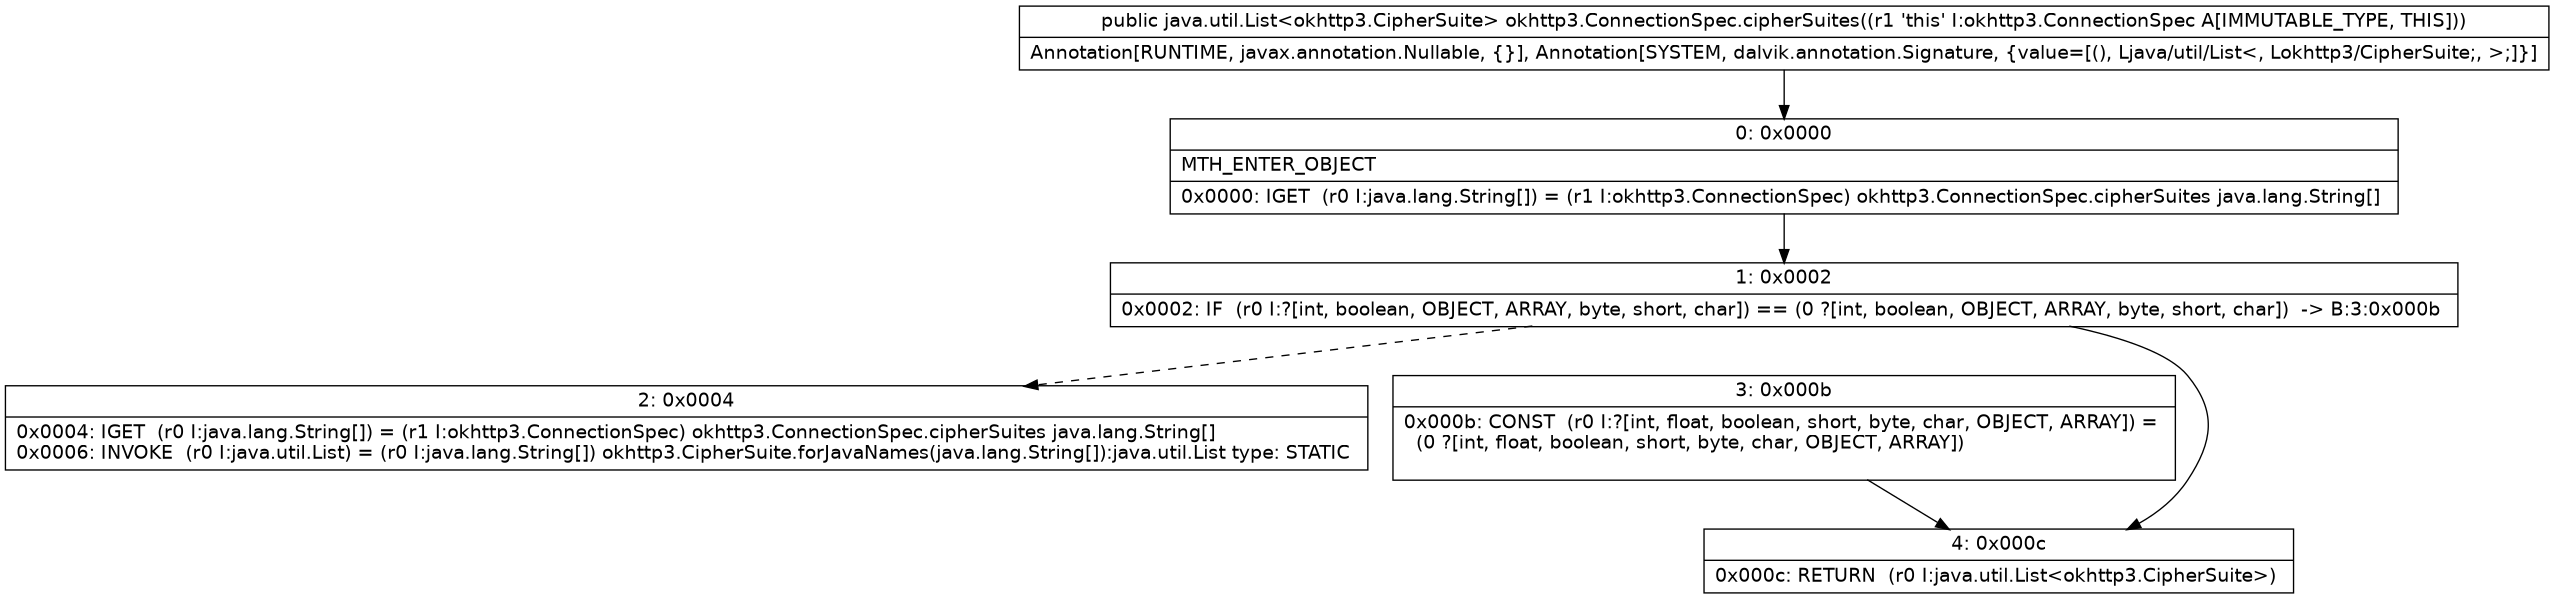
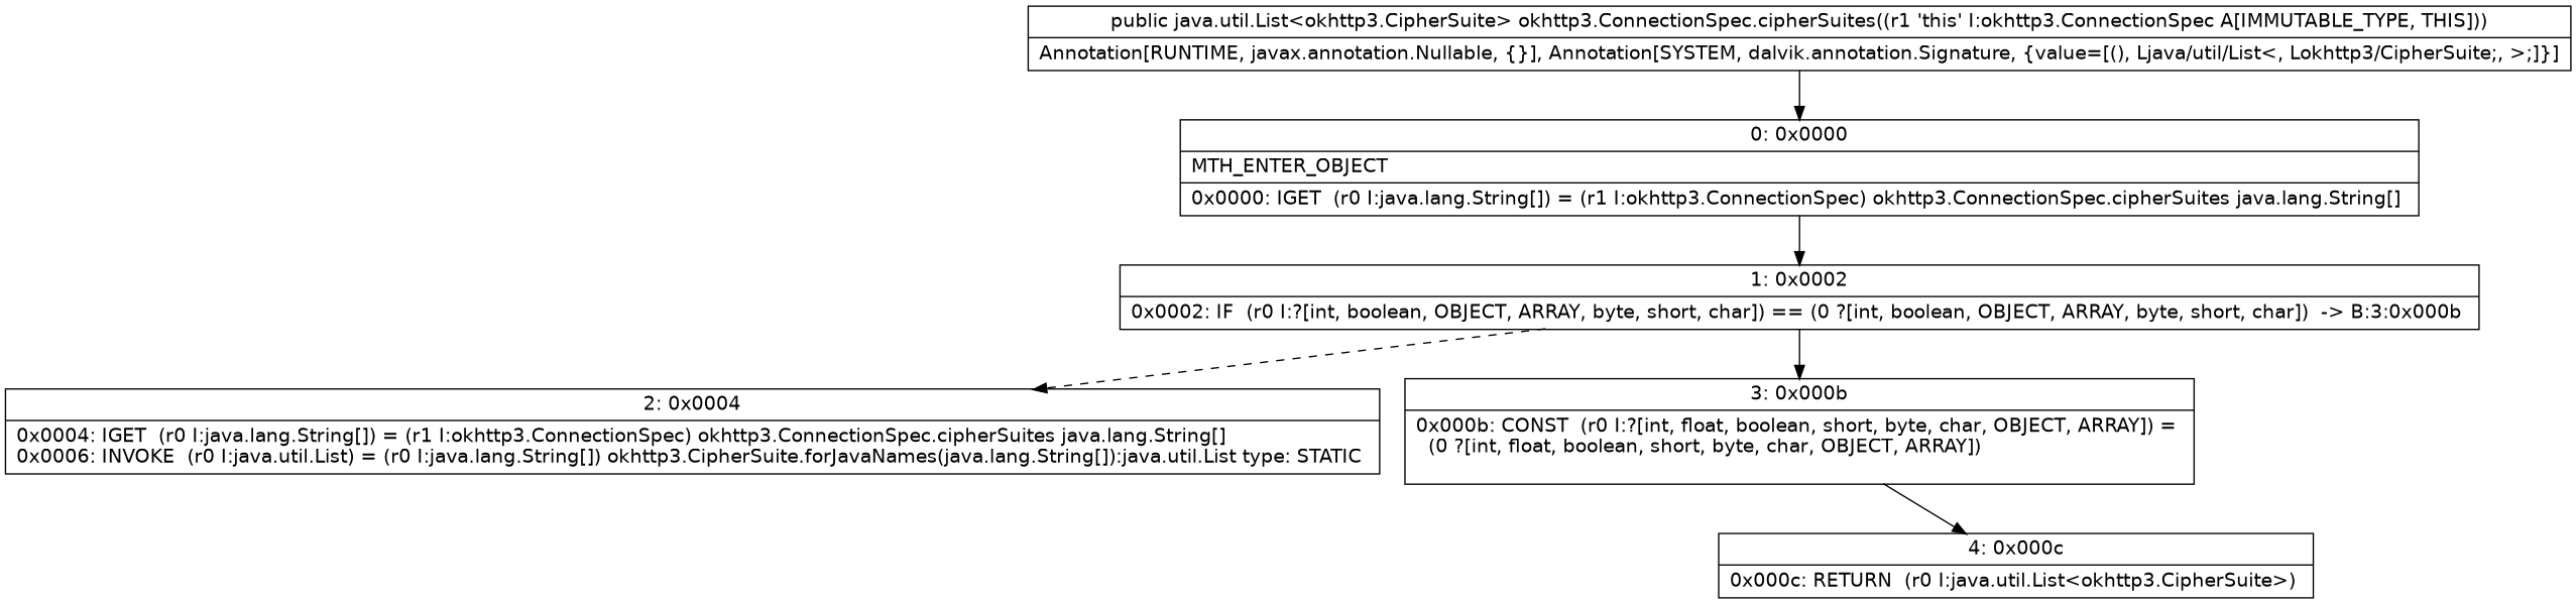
  digraph {
    fontname="DejaVu Sans"
    node [fontname="DejaVu Sans" shape=record]
    edge [fontname="DejaVu Sans"]
    n1 [label="{0\:\ 0x0000|MTH_ENTER_OBJECT\l|0x0000: IGET  (r0 I:java.lang.String[]) = (r1 I:okhttp3.ConnectionSpec) okhttp3.ConnectionSpec.cipherSuites java.lang.String[] \l}"]
    n2 [label="{1\:\ 0x0002|0x0002: IF  (r0 I:?[int, boolean, OBJECT, ARRAY, byte, short, char]) == (0 ?[int, boolean, OBJECT, ARRAY, byte, short, char])  \-\> B:3:0x000b \l}"]
    n3 [label="{2\:\ 0x0004|0x0004: IGET  (r0 I:java.lang.String[]) = (r1 I:okhttp3.ConnectionSpec) okhttp3.ConnectionSpec.cipherSuites java.lang.String[] \l0x0006: INVOKE  (r0 I:java.util.List) = (r0 I:java.lang.String[]) okhttp3.CipherSuite.forJavaNames(java.lang.String[]):java.util.List type: STATIC \l}"]
    n4 [label="{3\:\ 0x000b|0x000b: CONST  (r0 I:?[int, float, boolean, short, byte, char, OBJECT, ARRAY]) = \l  (0 ?[int, float, boolean, short, byte, char, OBJECT, ARRAY])\l \l}"]
    n5 [label="{4\:\ 0x000c|0x000c: RETURN  (r0 I:java.util.List\<okhttp3.CipherSuite\>) \l}"]
    n6 [label="{public java.util.List\<okhttp3.CipherSuite\> okhttp3.ConnectionSpec.cipherSuites((r1 'this' I:okhttp3.ConnectionSpec A[IMMUTABLE_TYPE, THIS]))  | Annotation[RUNTIME, javax.annotation.Nullable, \{\}], Annotation[SYSTEM, dalvik.annotation.Signature, \{value=[(), Ljava\/util\/List\<, Lokhttp3\/CipherSuite;, \>;]\}]\l}"]
    n1 -> n2
    n2 -> n3 [style=dashed]
-   n2 -> n5
+   n2 -> n4
    n4 -> n5
    n6 -> n1
  }
